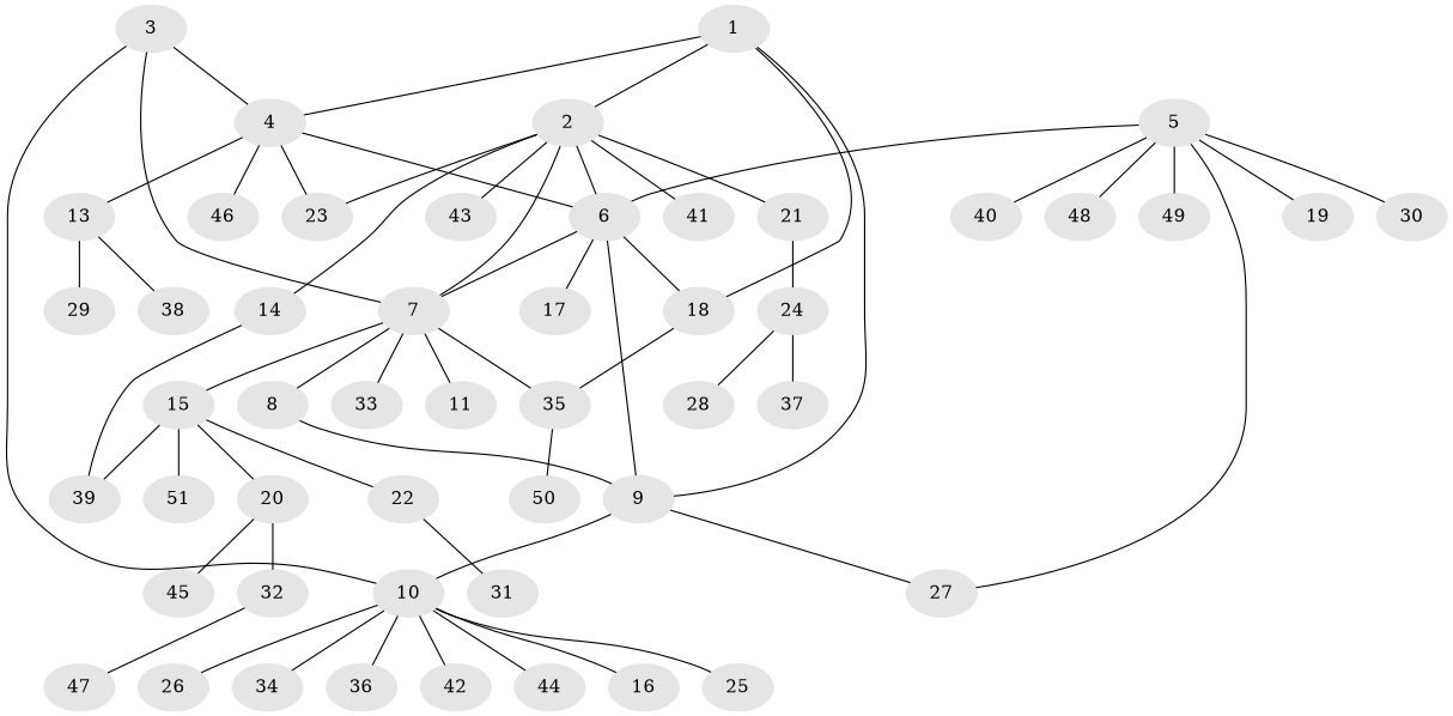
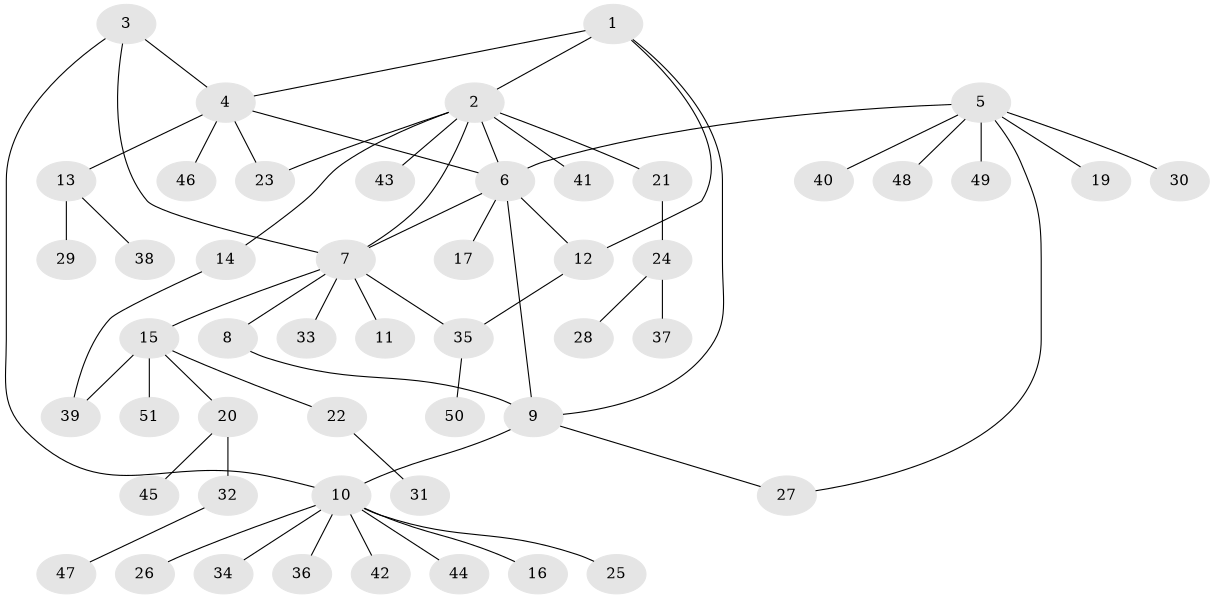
  graph {
    node [color=gray90 style=filled]
    1
    2
    4
    9
-   12 [label=18]
+   12
    6
    7
    14
    21
    23
    41
    43
    13
    46
    10
    27
    35
    17
    8
    11
    15
    33
    39
    24
    3
    16
    25
    26
    34
    36
    42
    44
    29
    38
    5
    19
    30
    40
    48
    49
    20
    22
    51
    50
    32
    45
    31
    47
    28
    37
    1 -- 2
    1 -- 4
    1 -- 9
    1 -- 12
    2 -- 6
    2 -- 7
    2 -- 14
    2 -- 21
    2 -- 23
    2 -- 41
    2 -- 43
    4 -- 6
    4 -- 23
    4 -- 13
    4 -- 46
    9 -- 10
    9 -- 27
    12 -- 35
    6 -- 9
    6 -- 12
    6 -- 7
    6 -- 17
    7 -- 35
    7 -- 8
    7 -- 11
    7 -- 15
    7 -- 33
    14 -- 39
    21 -- 24
    13 -- 29
    13 -- 38
    10 -- 16
    10 -- 25
    10 -- 26
    10 -- 34
    10 -- 36
    10 -- 42
    10 -- 44
    35 -- 50
    8 -- 9
    15 -- 39
    15 -- 20
    15 -- 22
    15 -- 51
    24 -- 28
    24 -- 37
    3 -- 4
    3 -- 7
    3 -- 10
    5 -- 6
    5 -- 27
    5 -- 19
    5 -- 30
    5 -- 40
    5 -- 48
    5 -- 49
    20 -- 32
    20 -- 45
    22 -- 31
    32 -- 47
  }
